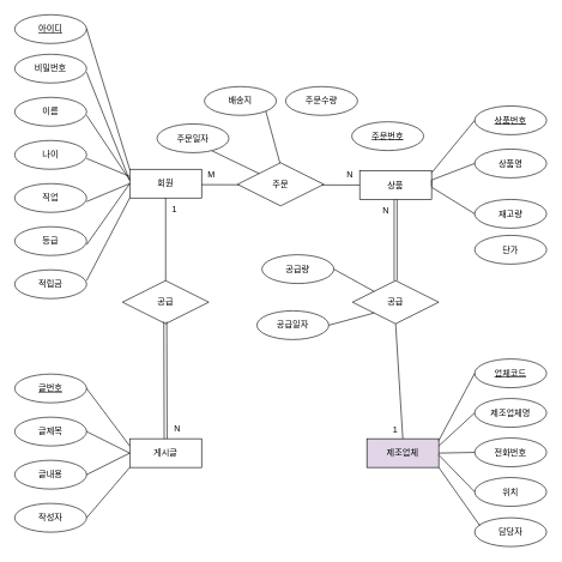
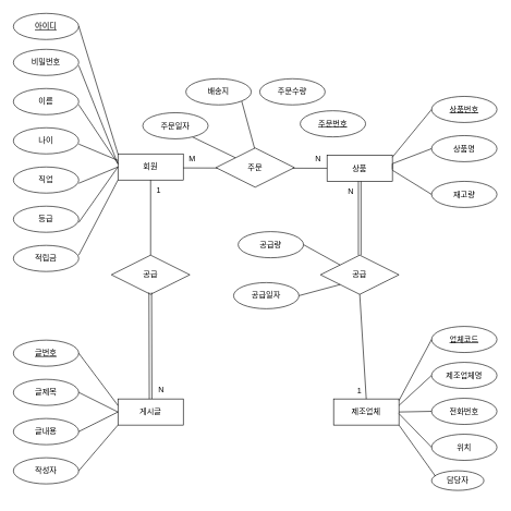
  <mxCell id="0" />
  <mxCell id="1" parent="0" />
  <mxCell id="2" style="edgeStyle=none;html=1;exitX=0.5;exitY=1;exitDx=0;exitDy=0;" parent="1" source="3" edge="1"><mxGeometry relative="1" as="geometry"><mxPoint x="230" y="275" as="targetPoint" /></mxGeometry></mxCell>
  <mxCell id="3" value="회원" style="whiteSpace=wrap;html=1;align=center;" parent="1" vertex="1"><mxGeometry x="180" y="235" width="100" height="40" as="geometry" /></mxCell>
  <mxCell id="4" value="상품" style="whiteSpace=wrap;html=1;align=center;" parent="1" vertex="1"><mxGeometry x="500" y="237" width="100" height="40" as="geometry" /></mxCell>
- <mxCell id="5" value="제조업체" style="whiteSpace=wrap;html=1;align=center;fillColor=#e1d5e7;" parent="1" vertex="1"><mxGeometry x="510" y="610" width="100" height="40" as="geometry" /></mxCell>
+ <mxCell id="5" value="제조업체" style="whiteSpace=wrap;html=1;align=center;" parent="1" vertex="1"><mxGeometry x="510" y="610" width="100" height="40" as="geometry" /></mxCell>
  <mxCell id="6" value="게시글" style="whiteSpace=wrap;html=1;align=center;" parent="1" vertex="1"><mxGeometry x="180" y="610" width="100" height="40" as="geometry" /></mxCell>
  <mxCell id="7" value="아이디" style="ellipse;whiteSpace=wrap;html=1;align=center;fontStyle=4;" parent="1" vertex="1"><mxGeometry x="20" y="20" width="100" height="40" as="geometry" /></mxCell>
  <mxCell id="8" value="비밀번호" style="ellipse;whiteSpace=wrap;html=1;align=center;" parent="1" vertex="1"><mxGeometry x="20" y="75" width="100" height="40" as="geometry" /></mxCell>
  <mxCell id="9" value="이름" style="ellipse;whiteSpace=wrap;html=1;align=center;" parent="1" vertex="1"><mxGeometry x="20" y="135" width="100" height="40" as="geometry" /></mxCell>
  <mxCell id="10" value="직업" style="ellipse;whiteSpace=wrap;html=1;align=center;" parent="1" vertex="1"><mxGeometry x="20" y="255" width="100" height="40" as="geometry" /></mxCell>
  <mxCell id="11" value="등급" style="ellipse;whiteSpace=wrap;html=1;align=center;" parent="1" vertex="1"><mxGeometry x="20" y="315" width="100" height="40" as="geometry" /></mxCell>
  <mxCell id="12" value="적립금" style="ellipse;whiteSpace=wrap;html=1;align=center;" parent="1" vertex="1"><mxGeometry x="20" y="375" width="100" height="40" as="geometry" /></mxCell>
  <mxCell id="13" value="나이" style="ellipse;whiteSpace=wrap;html=1;align=center;" parent="1" vertex="1"><mxGeometry x="20" y="195" width="100" height="40" as="geometry" /></mxCell>
  <mxCell id="14" value="상품번호" style="ellipse;whiteSpace=wrap;html=1;align=center;fontStyle=4;" parent="1" vertex="1"><mxGeometry x="660" y="147" width="100" height="40" as="geometry" /></mxCell>
  <mxCell id="15" value="상품명" style="ellipse;whiteSpace=wrap;html=1;align=center;" parent="1" vertex="1"><mxGeometry x="660" y="207" width="100" height="40" as="geometry" /></mxCell>
  <mxCell id="16" value="재고량" style="ellipse;whiteSpace=wrap;html=1;align=center;" parent="1" vertex="1"><mxGeometry x="660" y="277" width="100" height="40" as="geometry" /></mxCell>
- <mxCell id="17" value="단가" style="ellipse;whiteSpace=wrap;html=1;align=center;" parent="1" vertex="1"><mxGeometry x="660" y="327" width="100" height="40" as="geometry" /></mxCell>
  <mxCell id="18" value="글번호" style="ellipse;whiteSpace=wrap;html=1;align=center;fontStyle=4;" parent="1" vertex="1"><mxGeometry x="20" y="520" width="100" height="40" as="geometry" /></mxCell>
  <mxCell id="19" value="글제목" style="ellipse;whiteSpace=wrap;html=1;align=center;" parent="1" vertex="1"><mxGeometry x="20" y="580" width="100" height="40" as="geometry" /></mxCell>
  <mxCell id="20" value="글내용" style="ellipse;whiteSpace=wrap;html=1;align=center;" parent="1" vertex="1"><mxGeometry x="20" y="640" width="100" height="40" as="geometry" /></mxCell>
  <mxCell id="21" value="작성자" style="ellipse;whiteSpace=wrap;html=1;align=center;" parent="1" vertex="1"><mxGeometry x="20" y="700" width="100" height="40" as="geometry" /></mxCell>
  <mxCell id="22" value="업체코드" style="ellipse;whiteSpace=wrap;html=1;align=center;fontStyle=4;" parent="1" vertex="1"><mxGeometry x="660" y="499" width="100" height="40" as="geometry" /></mxCell>
  <mxCell id="23" value="전화번호" style="ellipse;whiteSpace=wrap;html=1;align=center;" parent="1" vertex="1"><mxGeometry x="660" y="609" width="100" height="40" as="geometry" /></mxCell>
  <mxCell id="24" value="위치" style="ellipse;whiteSpace=wrap;html=1;align=center;" parent="1" vertex="1"><mxGeometry x="660" y="664" width="100" height="40" as="geometry" /></mxCell>
- <mxCell id="25" value="담당자" style="ellipse;whiteSpace=wrap;html=1;align=center;" parent="1" vertex="1"><mxGeometry x="660" y="720" width="100" height="40" as="geometry" /></mxCell>
+ <mxCell id="25" value="담당자" style="ellipse;whiteSpace=wrap;html=1;align=center;" parent="1" vertex="1"><mxGeometry x="660" y="720" width="80" height="30" as="geometry" /></mxCell>
  <mxCell id="26" value="" style="endArrow=none;html=1;rounded=0;entryX=0;entryY=0;entryDx=0;entryDy=0;" parent="1" target="3" edge="1"><mxGeometry relative="1" as="geometry"><mxPoint x="120" y="39.5" as="sourcePoint" /><mxPoint x="280" y="39.5" as="targetPoint" /></mxGeometry></mxCell>
  <mxCell id="27" value="" style="endArrow=none;html=1;rounded=0;entryX=0;entryY=0.5;entryDx=0;entryDy=0;" parent="1" target="3" edge="1"><mxGeometry relative="1" as="geometry"><mxPoint x="120" y="340" as="sourcePoint" /><mxPoint x="180" y="490.5" as="targetPoint" /></mxGeometry></mxCell>
  <mxCell id="28" value="" style="endArrow=none;html=1;rounded=0;entryX=0;entryY=0;entryDx=0;entryDy=0;" parent="1" edge="1"><mxGeometry relative="1" as="geometry"><mxPoint x="120" y="100" as="sourcePoint" /><mxPoint x="180" y="250.5" as="targetPoint" /></mxGeometry></mxCell>
  <mxCell id="29" value="" style="endArrow=none;html=1;rounded=0;entryX=0;entryY=0.25;entryDx=0;entryDy=0;" parent="1" target="3" edge="1"><mxGeometry relative="1" as="geometry"><mxPoint x="120" y="220" as="sourcePoint" /><mxPoint x="180" y="370.5" as="targetPoint" /></mxGeometry></mxCell>
  <mxCell id="30" value="" style="endArrow=none;html=1;rounded=0;entryX=0;entryY=0.5;entryDx=0;entryDy=0;" parent="1" target="3" edge="1"><mxGeometry relative="1" as="geometry"><mxPoint x="120" y="280" as="sourcePoint" /><mxPoint x="180" y="430.5" as="targetPoint" /></mxGeometry></mxCell>
  <mxCell id="31" value="" style="endArrow=none;html=1;rounded=0;entryX=0;entryY=1;entryDx=0;entryDy=0;" parent="1" target="3" edge="1"><mxGeometry relative="1" as="geometry"><mxPoint x="120" y="390" as="sourcePoint" /><mxPoint x="180" y="540.5" as="targetPoint" /></mxGeometry></mxCell>
  <mxCell id="32" value="" style="endArrow=none;html=1;rounded=0;" parent="1" edge="1"><mxGeometry relative="1" as="geometry"><mxPoint x="120" y="160" as="sourcePoint" /><mxPoint x="180" y="250" as="targetPoint" /></mxGeometry></mxCell>
  <mxCell id="33" value="" style="endArrow=none;html=1;rounded=0;exitX=0;exitY=0.5;exitDx=0;exitDy=0;" parent="1" source="14" edge="1"><mxGeometry relative="1" as="geometry"><mxPoint x="590" y="91.75" as="sourcePoint" /><mxPoint x="600" y="240" as="targetPoint" /></mxGeometry></mxCell>
  <mxCell id="34" value="" style="endArrow=none;html=1;rounded=0;entryX=1;entryY=0.25;entryDx=0;entryDy=0;exitX=0;exitY=0.5;exitDx=0;exitDy=0;" parent="1" source="15" edge="1"><mxGeometry relative="1" as="geometry"><mxPoint x="660" y="189.5" as="sourcePoint" /><mxPoint x="600" y="259" as="targetPoint" /><Array as="points"><mxPoint x="600" y="250" /></Array></mxGeometry></mxCell>
  <mxCell id="35" value="" style="endArrow=none;html=1;rounded=0;exitX=0;exitY=0.5;exitDx=0;exitDy=0;" parent="1" source="16" edge="1"><mxGeometry relative="1" as="geometry"><mxPoint x="660" y="277" as="sourcePoint" /><mxPoint x="600" y="260" as="targetPoint" /></mxGeometry></mxCell>
  <mxCell id="36" value="" style="endArrow=none;html=1;rounded=0;entryX=1;entryY=0;entryDx=0;entryDy=0;exitX=0;exitY=0.5;exitDx=0;exitDy=0;" parent="1" source="22" edge="1"><mxGeometry relative="1" as="geometry"><mxPoint x="670" y="537.5" as="sourcePoint" /><mxPoint x="610" y="612.5" as="targetPoint" /></mxGeometry></mxCell>
  <mxCell id="37" value="" style="endArrow=none;html=1;rounded=0;exitX=0;exitY=0.5;exitDx=0;exitDy=0;" parent="1" source="23" edge="1"><mxGeometry relative="1" as="geometry"><mxPoint x="660" y="600" as="sourcePoint" /><mxPoint x="610" y="630" as="targetPoint" /></mxGeometry></mxCell>
  <mxCell id="38" value="" style="endArrow=none;html=1;rounded=0;exitX=0.073;exitY=0.275;exitDx=0;exitDy=0;exitPerimeter=0;" parent="1" source="25" edge="1"><mxGeometry relative="1" as="geometry"><mxPoint x="660" y="720" as="sourcePoint" /><mxPoint x="610" y="650" as="targetPoint" /></mxGeometry></mxCell>
  <mxCell id="39" value="" style="endArrow=none;html=1;rounded=0;entryX=1;entryY=0.5;entryDx=0;entryDy=0;exitX=0;exitY=0.5;exitDx=0;exitDy=0;" parent="1" source="24" edge="1"><mxGeometry relative="1" as="geometry"><mxPoint x="670" y="657.5" as="sourcePoint" /><mxPoint x="610" y="632.5" as="targetPoint" /></mxGeometry></mxCell>
  <mxCell id="40" value="" style="endArrow=none;html=1;rounded=0;entryX=0;entryY=0.25;entryDx=0;entryDy=0;" parent="1" target="6" edge="1"><mxGeometry relative="1" as="geometry"><mxPoint x="120" y="540" as="sourcePoint" /><mxPoint x="270" y="539.5" as="targetPoint" /></mxGeometry></mxCell>
  <mxCell id="41" value="" style="endArrow=none;html=1;rounded=0;entryX=0;entryY=0.5;entryDx=0;entryDy=0;" parent="1" target="6" edge="1"><mxGeometry relative="1" as="geometry"><mxPoint x="120" y="600" as="sourcePoint" /><mxPoint x="180" y="680" as="targetPoint" /></mxGeometry></mxCell>
  <mxCell id="42" value="" style="endArrow=none;html=1;rounded=0;entryX=0;entryY=0.5;entryDx=0;entryDy=0;" parent="1" target="6" edge="1"><mxGeometry relative="1" as="geometry"><mxPoint x="120" y="660" as="sourcePoint" /><mxPoint x="180" y="740" as="targetPoint" /></mxGeometry></mxCell>
  <mxCell id="43" value="" style="endArrow=none;html=1;rounded=0;entryX=0;entryY=1;entryDx=0;entryDy=0;" parent="1" target="6" edge="1"><mxGeometry relative="1" as="geometry"><mxPoint x="120" y="720" as="sourcePoint" /><mxPoint x="180" y="800" as="targetPoint" /></mxGeometry></mxCell>
  <mxCell id="44" value="" style="endArrow=none;html=1;rounded=0;entryX=0;entryY=0.5;entryDx=0;entryDy=0;" parent="1" edge="1"><mxGeometry relative="1" as="geometry"><mxPoint x="280" y="256.5" as="sourcePoint" /><mxPoint x="500" y="257" as="targetPoint" /></mxGeometry></mxCell>
  <mxCell id="45" value="M" style="resizable=0;html=1;align=left;verticalAlign=bottom;" parent="44" connectable="0" vertex="1"><mxGeometry x="-1" relative="1" as="geometry"><mxPoint x="7" y="-7" as="offset" /></mxGeometry></mxCell>
  <mxCell id="46" value="N" style="resizable=0;html=1;align=right;verticalAlign=bottom;" parent="44" connectable="0" vertex="1"><mxGeometry x="1" relative="1" as="geometry"><mxPoint x="-9" y="-6" as="offset" /></mxGeometry></mxCell>
  <mxCell id="47" value="" style="endArrow=none;html=1;rounded=0;exitX=1;exitY=1;exitDx=0;exitDy=0;" parent="1" source="51" edge="1"><mxGeometry relative="1" as="geometry"><mxPoint x="384" y="160" as="sourcePoint" /><mxPoint x="390" y="230" as="targetPoint" /></mxGeometry></mxCell>
  <mxCell id="48" value="" style="endArrow=none;html=1;rounded=0;exitX=0;exitY=0;exitDx=0;exitDy=0;entryX=0.66;entryY=0.175;entryDx=0;entryDy=0;entryPerimeter=0;" parent="1" source="53" edge="1"><mxGeometry relative="1" as="geometry"><mxPoint x="374.3" y="181.14" as="sourcePoint" /><mxPoint x="293.7" y="209" as="targetPoint" /></mxGeometry></mxCell>
  <mxCell id="49" value="주문수량" style="ellipse;whiteSpace=wrap;html=1;align=center;" parent="1" vertex="1"><mxGeometry x="397" y="120" width="100" height="40" as="geometry" /></mxCell>
- <mxCell id="50" value="주문번호" style="ellipse;whiteSpace=wrap;html=1;align=center;fontStyle=4;" parent="1" vertex="1"><mxGeometry x="489" y="169" width="100" height="40" as="geometry" /></mxCell>
+ <mxCell id="50" value="주문번호" style="ellipse;whiteSpace=wrap;html=1;align=center;fontStyle=4;" parent="1" vertex="1"><mxGeometry x="459" y="169" width="100" height="40" as="geometry" /></mxCell>
  <mxCell id="51" value="배송지" style="ellipse;whiteSpace=wrap;html=1;align=center;" parent="1" vertex="1"><mxGeometry x="284" y="120" width="100" height="40" as="geometry" /></mxCell>
  <mxCell id="52" value="주문일자" style="ellipse;whiteSpace=wrap;html=1;align=center;" parent="1" vertex="1"><mxGeometry x="218" y="172" width="100" height="40" as="geometry" /></mxCell>
  <mxCell id="53" value="주문" style="shape=rhombus;perimeter=rhombusPerimeter;whiteSpace=wrap;html=1;align=center;" parent="1" vertex="1"><mxGeometry x="330" y="226" width="120" height="60" as="geometry" /></mxCell>
  <mxCell id="54" value="공급" style="shape=rhombus;perimeter=rhombusPerimeter;whiteSpace=wrap;html=1;align=center;" parent="1" vertex="1"><mxGeometry x="490" y="390" width="120" height="60" as="geometry" /></mxCell>
  <mxCell id="55" value="공급량" style="ellipse;whiteSpace=wrap;html=1;align=center;" parent="1" vertex="1"><mxGeometry x="364" y="354" width="100" height="40" as="geometry" /></mxCell>
  <mxCell id="56" value="공급일자" style="ellipse;whiteSpace=wrap;html=1;align=center;" parent="1" vertex="1"><mxGeometry x="357" y="432" width="100" height="40" as="geometry" /></mxCell>
  <mxCell id="57" value="" style="shape=link;html=1;rounded=0;exitX=0.5;exitY=1;exitDx=0;exitDy=0;" parent="1" source="4" edge="1"><mxGeometry relative="1" as="geometry"><mxPoint x="390" y="510" as="sourcePoint" /><mxPoint x="550" y="390" as="targetPoint" /></mxGeometry></mxCell>
  <mxCell id="58" value="N" style="resizable=0;html=1;align=right;verticalAlign=bottom;" parent="57" connectable="0" vertex="1"><mxGeometry x="1" relative="1" as="geometry"><mxPoint x="-9" y="-89" as="offset" /></mxGeometry></mxCell>
  <mxCell id="59" value="" style="endArrow=none;html=1;rounded=0;entryX=0;entryY=0;entryDx=0;entryDy=0;exitX=1;exitY=0.5;exitDx=0;exitDy=0;" parent="1" source="55" target="54" edge="1"><mxGeometry relative="1" as="geometry"><mxPoint x="459" y="374.5" as="sourcePoint" /><mxPoint x="619" y="374.5" as="targetPoint" /></mxGeometry></mxCell>
  <mxCell id="60" value="" style="endArrow=none;html=1;rounded=0;entryX=0;entryY=1;entryDx=0;entryDy=0;exitX=1;exitY=0.5;exitDx=0;exitDy=0;" parent="1" source="56" target="54" edge="1"><mxGeometry relative="1" as="geometry"><mxPoint x="460" y="460" as="sourcePoint" /><mxPoint x="560" y="520" as="targetPoint" /></mxGeometry></mxCell>
  <mxCell id="61" value="" style="endArrow=none;html=1;rounded=0;exitX=0.5;exitY=1;exitDx=0;exitDy=0;entryX=0.5;entryY=0;entryDx=0;entryDy=0;" parent="1" source="54" target="5" edge="1"><mxGeometry relative="1" as="geometry"><mxPoint x="497" y="510" as="sourcePoint" /><mxPoint x="657" y="510" as="targetPoint" /></mxGeometry></mxCell>
  <mxCell id="62" value="1" style="resizable=0;html=1;align=right;verticalAlign=bottom;" parent="61" connectable="0" vertex="1"><mxGeometry x="1" relative="1" as="geometry"><mxPoint x="-7" y="-4" as="offset" /></mxGeometry></mxCell>
  <mxCell id="63" value="공급" style="shape=rhombus;perimeter=rhombusPerimeter;whiteSpace=wrap;html=1;align=center;" parent="1" vertex="1"><mxGeometry x="170" y="390" width="120" height="60" as="geometry" /></mxCell>
  <mxCell id="64" value="" style="shape=link;html=1;rounded=0;exitX=0.5;exitY=1;exitDx=0;exitDy=0;entryX=0.5;entryY=0;entryDx=0;entryDy=0;" parent="1" target="6" edge="1"><mxGeometry relative="1" as="geometry"><mxPoint x="229.5" y="447" as="sourcePoint" /><mxPoint x="229.5" y="560" as="targetPoint" /></mxGeometry></mxCell>
  <mxCell id="65" value="N" style="resizable=0;html=1;align=right;verticalAlign=bottom;" parent="64" connectable="0" vertex="1"><mxGeometry x="1" relative="1" as="geometry"><mxPoint x="21" y="-5" as="offset" /></mxGeometry></mxCell>
  <mxCell id="66" value="" style="endArrow=none;html=1;rounded=0;entryX=0.5;entryY=0;entryDx=0;entryDy=0;" parent="1" source="3" target="63" edge="1"><mxGeometry relative="1" as="geometry"><mxPoint x="230" y="280" as="sourcePoint" /><mxPoint x="235" y="427" as="targetPoint" /></mxGeometry></mxCell>
  <mxCell id="67" value="1" style="resizable=0;html=1;align=right;verticalAlign=bottom;" parent="66" connectable="0" vertex="1"><mxGeometry x="1" relative="1" as="geometry"><mxPoint x="16" y="-91" as="offset" /></mxGeometry></mxCell>
  <mxCell id="68" value="" style="endArrow=none;html=1;rounded=0;entryX=0;entryY=0.5;entryDx=0;entryDy=0;" parent="1" target="69" edge="1"><mxGeometry relative="1" as="geometry"><mxPoint x="610" y="620" as="sourcePoint" /><mxPoint x="660" y="544.5" as="targetPoint" /></mxGeometry></mxCell>
  <mxCell id="69" value="제조업체명" style="ellipse;whiteSpace=wrap;html=1;align=center;" parent="1" vertex="1"><mxGeometry x="660" y="554" width="100" height="40" as="geometry" /></mxCell>
